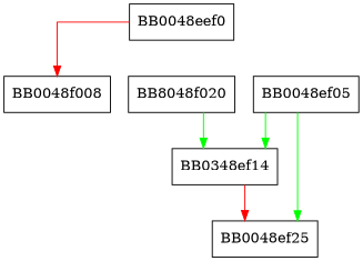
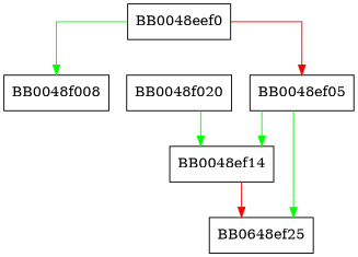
  digraph {
    splines=ortho
    node [shape=box]
    edge [color=green]
    BB0048eef0
    BB0048f008
    BB0048ef05
-   BB0048ef14 [label=BB0348ef14]
-   BB0048ef25
-   BB0048f020 [label=BB8048f020]
-   BB0048eef0 -> BB0048f008 [color=red]
+   BB0048ef14
+   BB0048ef25 [label=BB0648ef25]
+   BB0048f020
+   BB0048eef0 -> BB0048f008
+   BB0048eef0 -> BB0048ef05 [color=red]
    BB0048ef05 -> BB0048ef14
    BB0048ef05 -> BB0048ef25
    BB0048ef14 -> BB0048ef25 [color=red]
    BB0048f020 -> BB0048ef14
  }
